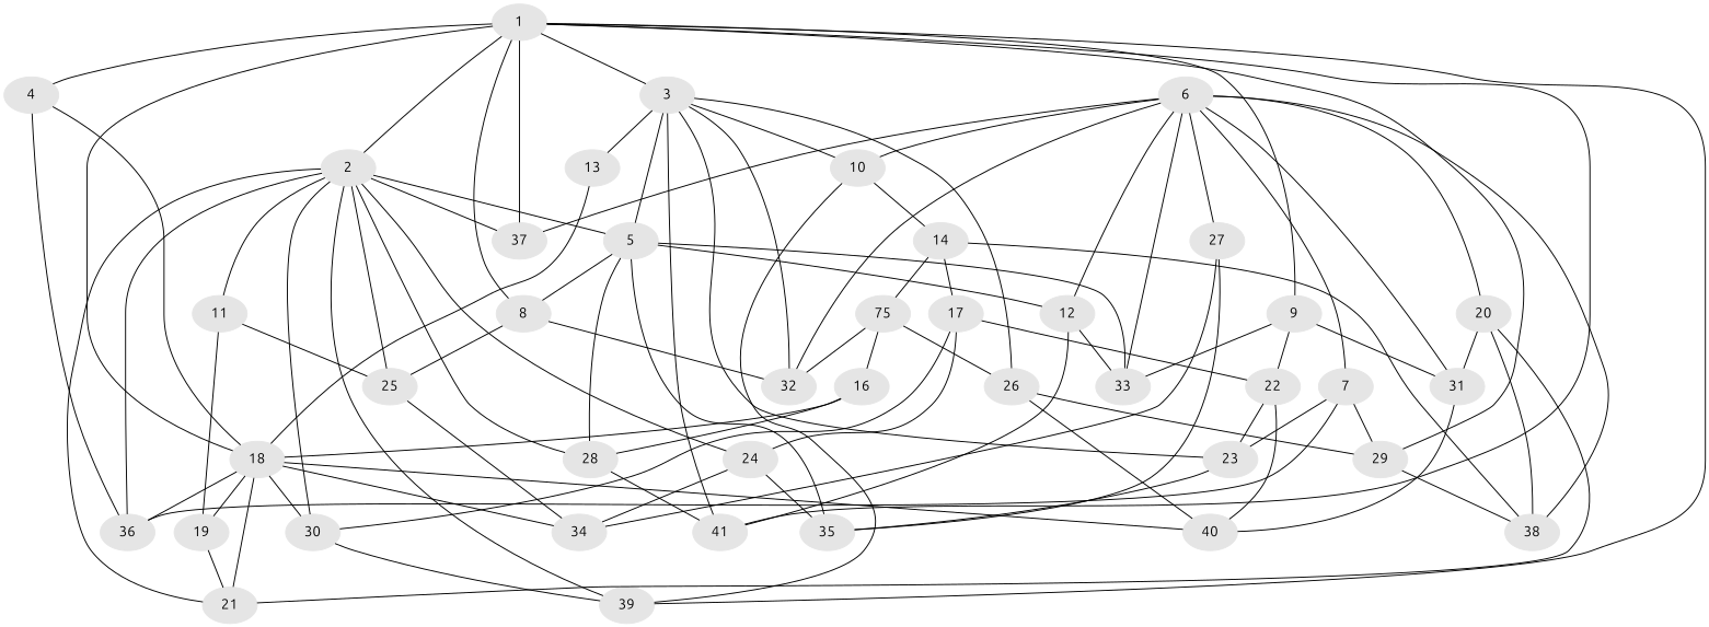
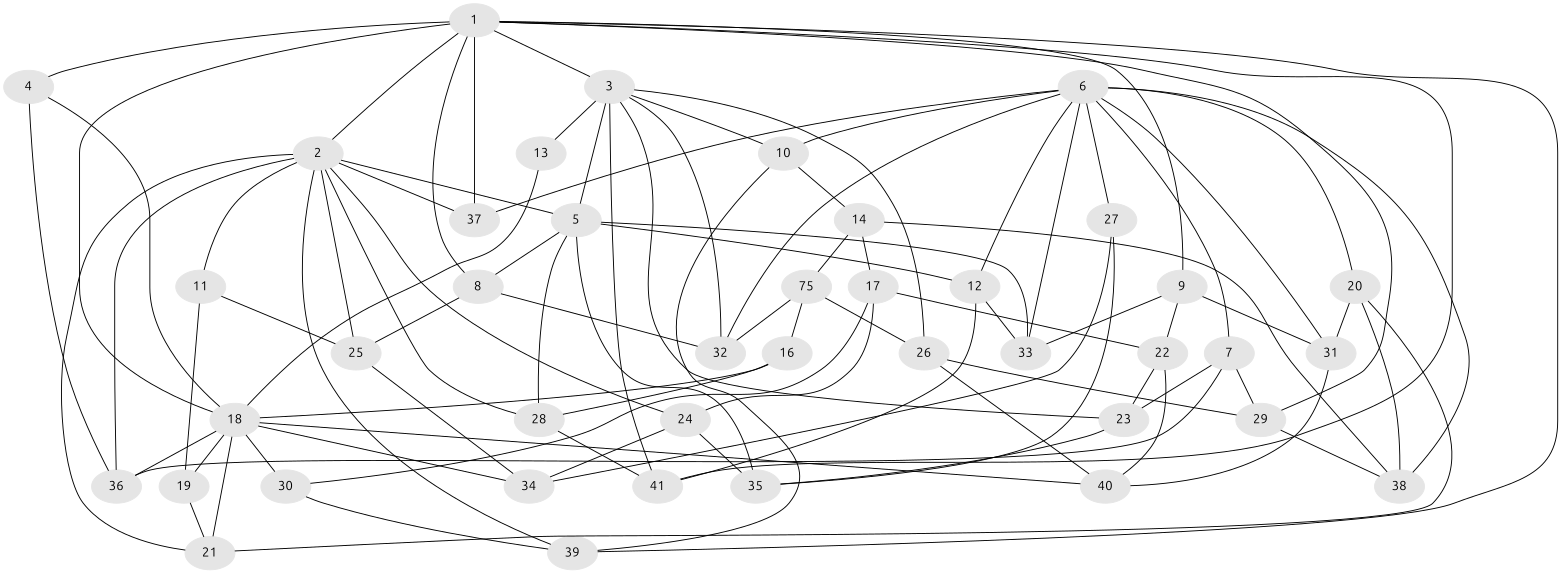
  graph {
    fontname=Ubuntu
    node [color=gray90 fontname=Ubuntu style=filled]
    edge [fontname=Ubuntu weight=1.0]
    1
    3
    4
    8
    9
    18
    29
    37
    39
    41
    2
    5
    10
    13
    23
    26
    32
    36
    25
    33
    31
    22
    11
    19
    21
    30
    34
    40
    38
    24
    28
    12
    35
    14
    6
    7
    20
    27
    n39 [label=75]
    17
    16
    1 -- 3
    1 -- 4 [weight=2.0]
    1 -- 8
    1 -- 9
    1 -- 18
    1 -- 29
    1 -- 37 [weight=2.0]
    1 -- 39
    1 -- 41
    1 -- 2
    3 -- 41
    3 -- 5 [weight=2.0]
    3 -- 10 [weight=2.0]
    3 -- 13 [weight=3.0]
    3 -- 23
    3 -- 26
    3 -- 32
    4 -- 18
    4 -- 36
    8 -- 32
    8 -- 25
    9 -- 33
    9 -- 31
    9 -- 22
    18 -- 36
    18 -- 19 [weight=2.0]
    18 -- 21
    18 -- 30
    18 -- 34
    18 -- 40
    29 -- 38
    2 -- 37
    2 -- 39
    2 -- 5
    2 -- 36
    2 -- 25
    2 -- 11
    2 -- 21
-   2 -- 30
    2 -- 24
    2 -- 28
    5 -- 8
    5 -- 33
    5 -- 28
    5 -- 12
    5 -- 35
    10 -- 39
    10 -- 14
    13 -- 18
    23 -- 35
    26 -- 29
    26 -- 40
    25 -- 34
    31 -- 40
    22 -- 23
    22 -- 40
    11 -- 25
    11 -- 19
    19 -- 21
    30 -- 39
    24 -- 34
    24 -- 35
    28 -- 41
    12 -- 41
    12 -- 33
    14 -- 38
    14 -- n39
    14 -- 17
    6 -- 37
    6 -- 10 [weight=2.0]
    6 -- 32
    6 -- 33
    6 -- 31
    6 -- 38
    6 -- 12
    6 -- 7
    6 -- 20
    6 -- 27 [weight=2.0]
    7 -- 29
    7 -- 23
    7 -- 36
    20 -- 31
    20 -- 21
    20 -- 38
    27 -- 34
    27 -- 35
    n39 -- 26
    n39 -- 32
    n39 -- 16
    17 -- 22
    17 -- 30
    17 -- 24
    16 -- 18 [weight=2.0]
    16 -- 28
  }
